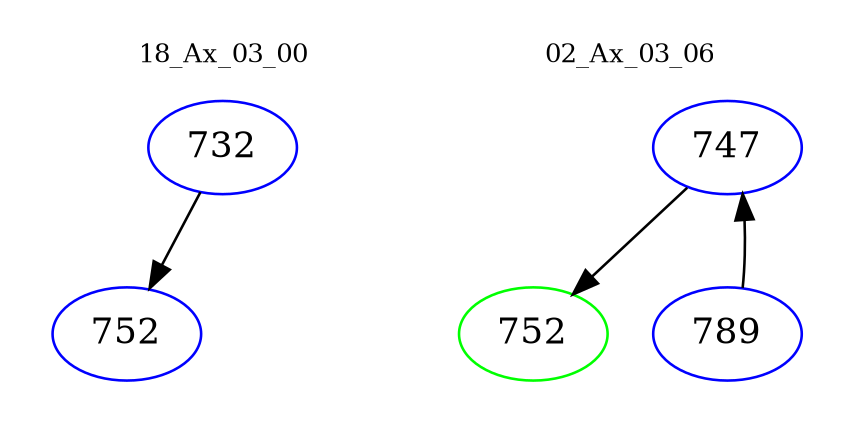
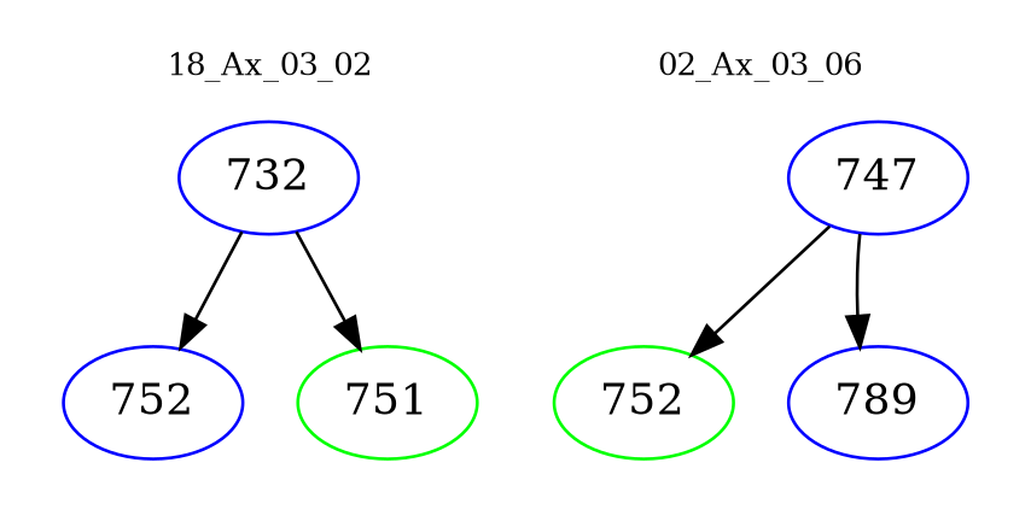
  digraph {
    node [color=blue]
    edge [color=black]
    n1 [label=732]
    n2 [label=752]
+   n3 [color=green label=751]
    n4 [label=747]
    n5 [color=green label=752]
    n6 [label=789]
    subgraph cluster_1 {
      color=white
      fontsize=10
-     label="18_Ax_03_00"
+     label="18_Ax_03_02"
      n1
      n2
+     n3
    }
    subgraph cluster_2 {
      color=white
      fontsize=10
      label="02_Ax_03_06"
      n4
      n5
      n6
    }
    n1 -> n2
+   n1 -> n3
    n4 -> n5
-   n6 -> n4
+   n4 -> n6
  }
